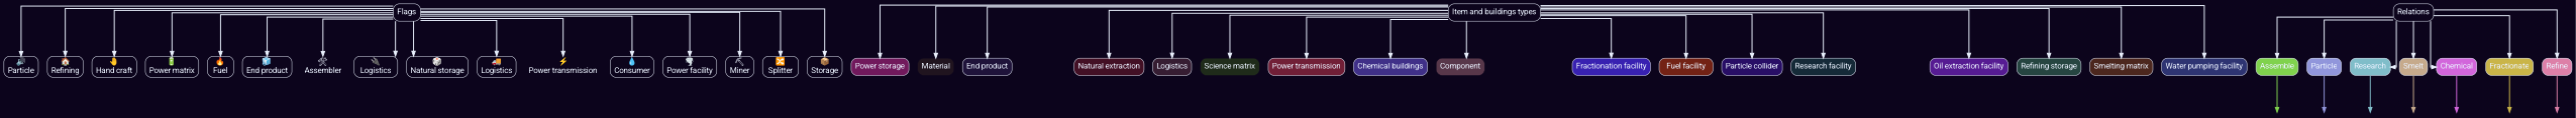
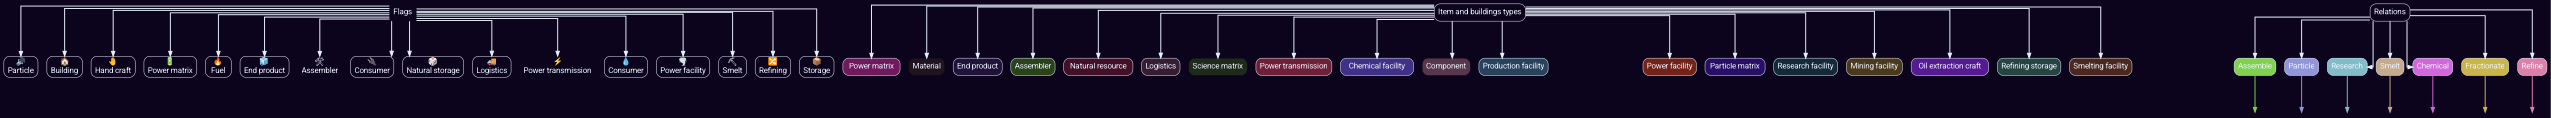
  digraph {
    bgcolor="#0c041c"
    fillcolor="#0c041c"
    fontcolor="#ebf2ff"
    fontname=Roboto
    fontsize=16
    rankdir=TB
    splines=ortho
    node [color="#ebf2ff" fillcolor="#0c041c" fontcolor="#ebf2ff" fontname=Roboto fontsize=16 shape=box style="rounded,filled"]
    edge [color="#ebf2ff" fontcolor="#ebf2ff" fontname=Roboto fontsize=16 minlen=2 penwidth=2]
-   n1 [label=Flags]
+   n1 [color="#0c041c" label=Flags]
    n2 [label="🔊\nParticle"]
-   n3 [label="🏠\nRefining"]
+   n3 [label="🏠\nBuilding"]
    n4 [label="🤚\nHand craft"]
    n5 [label="🔋\nPower matrix"]
    n6 [label="🔥\nFuel"]
    n7 [label="🧊\nEnd product"]
    n8 [color="#0c041c" label="🛠\nAssembler"]
-   n9 [label="🔌\nLogistics"]
+   n9 [label="🔌\nConsumer"]
    n10 [label="🎲\nNatural storage"]
    n11 [label="🚚\nLogistics"]
    n12 [color="#0c041c" label="⚡️\nPower transmission"]
    n13 [label="💧\nConsumer"]
    n14 [label="🌪️\nPower facility"]
-   n15 [label="⛏\nMiner"]
-   n16 [label="🔀\nSplitter"]
+   n15 [label="⛏\nSmelt"]
+   n16 [label="🔀\nRefining"]
    n17 [label="📦\nStorage"]
    n18 [label="Item and buildings types"]
-   n19 [fillcolor="#71195c" label="Power storage"]
+   n19 [fillcolor="#71195c" label="Power matrix"]
    n20 [color="#0c041c" fillcolor="#20141f" label=Material]
    n21 [fillcolor="#1f133a" label="End product"]
-   n23 [fillcolor="#431025" label="Natural extraction"]
+   n22 [fillcolor="#294419" label=Assembler]
+   n23 [fillcolor="#431025" label="Natural resource"]
    n24 [fillcolor="#361d32" label=Logistics]
    n25 [color="#0c041c" fillcolor="#1f2b1a" label="Science matrix"]
    n26 [fillcolor="#711f37" label="Power transmission"]
-   n27 [fillcolor="#403088" label="Chemical buildings"]
+   n27 [fillcolor="#403088" label="Chemical facility"]
    n28 [color="#0c041c" fillcolor="#58374a" label=Component]
-   n30 [fillcolor="#3821b1" label="Fractionation facility"]
-   n31 [fillcolor="#732215" label="Fuel facility"]
-   n32 [fillcolor="#280e66" label="Particle collider"]
+   n29 [fillcolor="#28425c" label="Production facility"]
+   n31 [fillcolor="#732215" label="Power facility"]
+   n32 [fillcolor="#280e66" label="Particle matrix"]
    n33 [fillcolor="#152a38" label="Research facility"]
-   n35 [fillcolor="#561b92" label="Oil extraction facility"]
+   n34 [fillcolor="#4b391b" label="Mining facility"]
+   n35 [fillcolor="#561b92" label="Oil extraction craft"]
    n36 [fillcolor="#264541" label="Refining storage"]
-   n37 [fillcolor="#4c271e" label="Smelting matrix"]
-   n38 [fillcolor="#2e3472" label="Water pumping facility"]
+   n37 [fillcolor="#4c271e" label="Smelting facility"]
    n39 [label=Relations]
    n40 [fillcolor="#80d24d" label=Assemble]
    n41 [fillcolor="#9196db" label=Particle]
    n42 [fillcolor="#80bdc9" label=Research]
    n43 [fillcolor="#c6aa8c" label=Smelt]
    n44 [fillcolor="#d266db" label=Chemical]
    n45 [fillcolor="#cab548" label=Fractionate]
    n46 [fillcolor="#dd80a8" label=Refine]
    b_assemble [color="#0c041c" shape=point]
    b_particle [color="#0c041c" shape=point]
    b_research [color="#0c041c" shape=point]
    b_smelt [color="#0c041c" shape=point]
    b_chemical [color="#0c041c" shape=point]
    b_fractionate [color="#0c041c" shape=point]
    b_refine [color="#0c041c" shape=point]
    n1 -> n2
    n1 -> n3
    n1 -> n4
    n1 -> n5
    n1 -> n6
    n1 -> n7
    n1 -> n8
    n1 -> n9
    n1 -> n10
    n1 -> n11
    n1 -> n12
    n1 -> n13
    n1 -> n14
    n1 -> n15
    n1 -> n16
    n1 -> n17
    n18 -> n19
    n18 -> n20
    n18 -> n21
+   n18 -> n22
    n18 -> n23
    n18 -> n24
    n18 -> n25
    n18 -> n26
    n18 -> n27
    n18 -> n28
-   n18 -> n30
+   n18 -> n29
    n18 -> n31
    n18 -> n32
    n18 -> n33
+   n18 -> n34
    n18 -> n35
    n18 -> n36
    n18 -> n37
-   n18 -> n38
    n39 -> n40
    n39 -> n41
    n39 -> n42
    n39 -> n43
    n39 -> n44
    n39 -> n45
    n39 -> n46
    n40 -> b_assemble [color="#80d24d"]
    n41 -> b_particle [color="#9196db"]
    n42 -> b_research [color="#80bdc9"]
    n43 -> b_smelt [color="#c6aa8c"]
    n44 -> b_chemical [color="#d266db"]
    n45 -> b_fractionate [color="#cab548"]
    n46 -> b_refine [color="#dd80a8"]
  }
